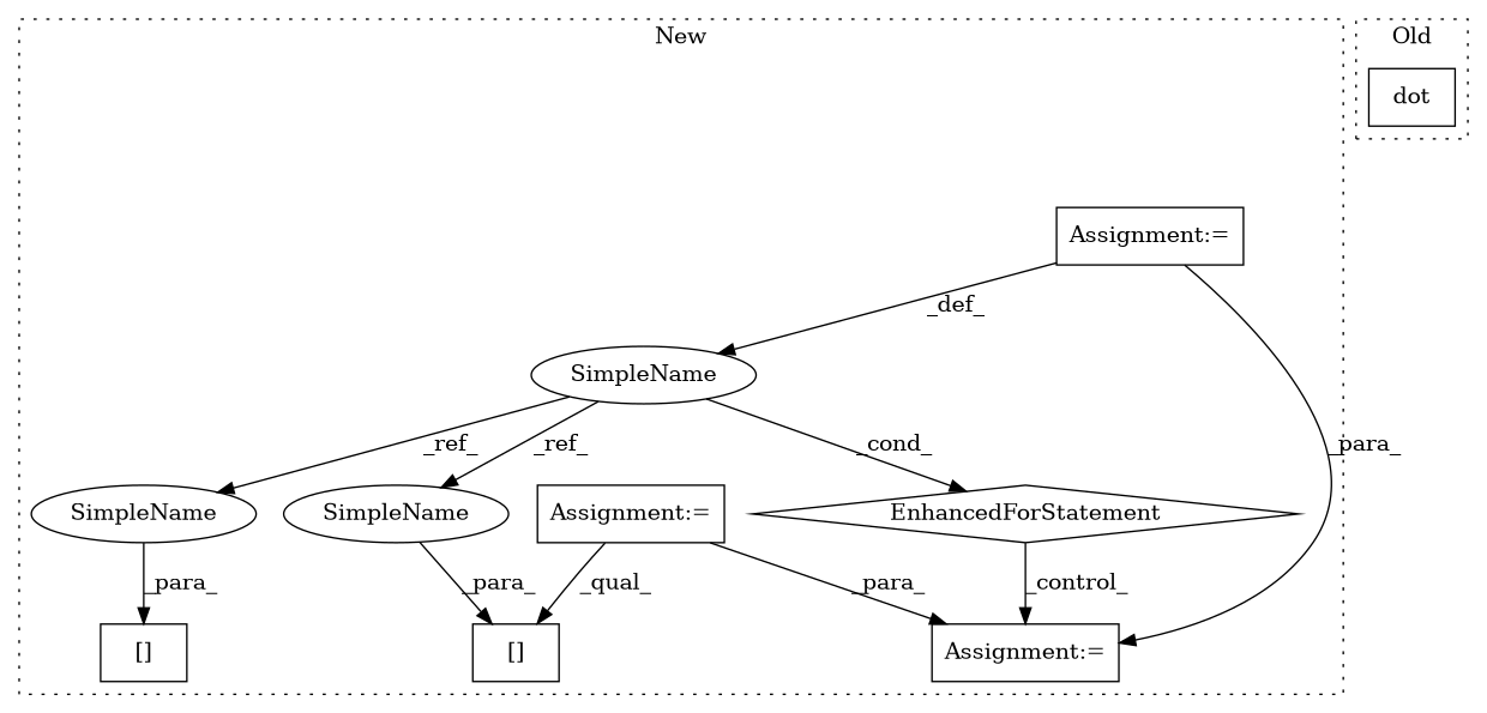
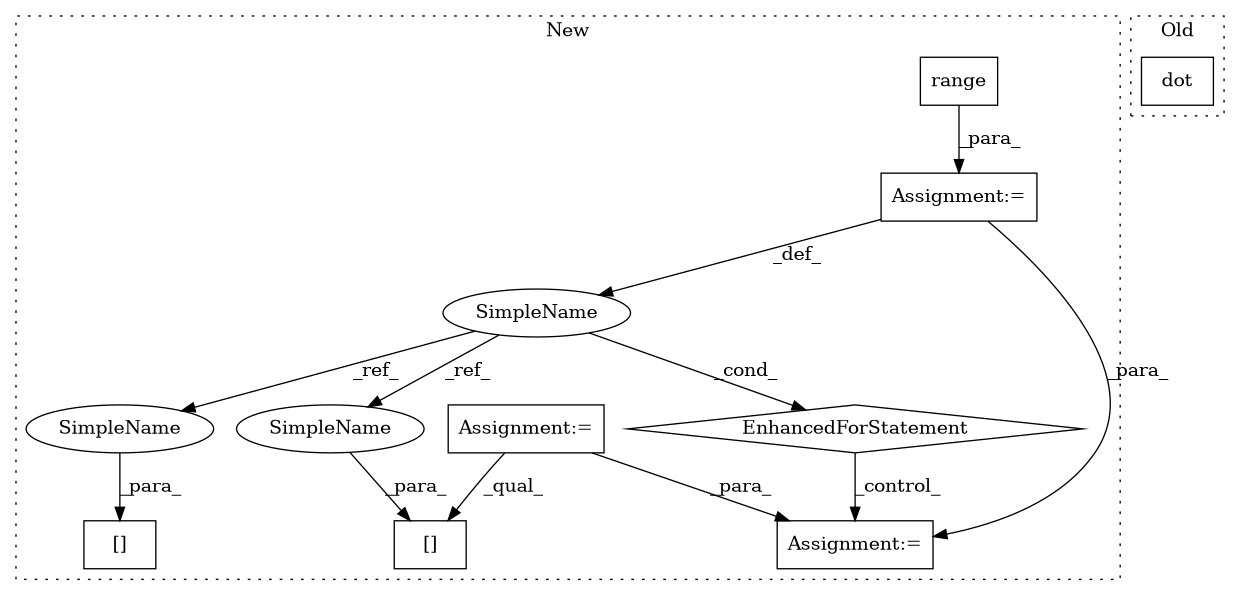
  digraph {
    node [a=7 l=1 s="8701,8770" shape=box]
+   n1 [a=32 l="6,1" label=range s="8762,8769"]
    n2 [a=2 l="13,1" label="[]" s="8945,8959"]
    n3 [l="53,2" label="Assignment:="]
    n4 [a=70 l="53,2" label=EnhancedForStatement shape=diamond]
    n5 [label="Assignment:=" s=8789]
    n6 [a=42 label=SimpleName s=8758 shape=ellipse]
    n7 [l=12 label="Assignment:=" s=8387]
    n8 [a=2 l="14,1" label="[]" s="9072,9087"]
    n9 [a=42 label=SimpleName s=8958 shape=ellipse]
    n10 [a=42 label=SimpleName s=9086 shape=ellipse]
    n11 [a=32 l="4,1" label=dot s="8785,8801"]
    subgraph cluster_1 {
      label=New
      style=dotted
+     n1
      n2
      n3
      n4
      n5
      n6
      n7
      n8
      n9
      n10
    }
    subgraph cluster_2 {
      label=Old
      style=dotted
      n11
    }
+   n1 -> n3 [label=_para_]
    n3 -> n5 [label=_para_]
    n3 -> n6 [label=_def_]
    n4 -> n5 [label=_control_]
    n6 -> n4 [label=_cond_]
    n6 -> n9 [label=_ref_]
    n6 -> n10 [label=_ref_]
    n7 -> n2 [label=_qual_]
    n7 -> n5 [label=_para_]
    n9 -> n2 [label=_para_]
    n10 -> n8 [label=_para_]
  }
